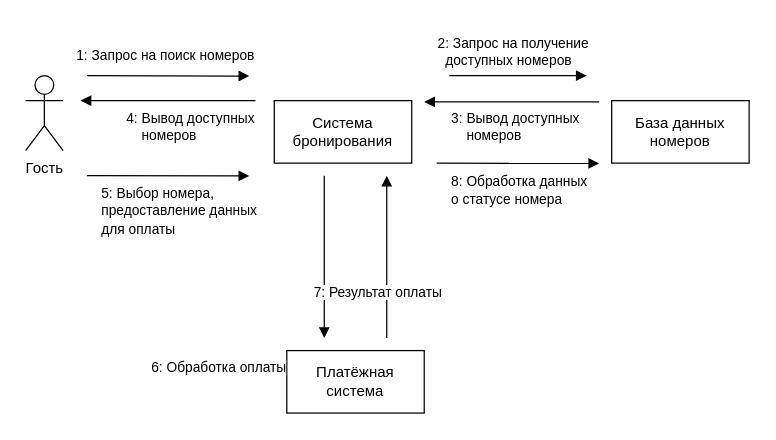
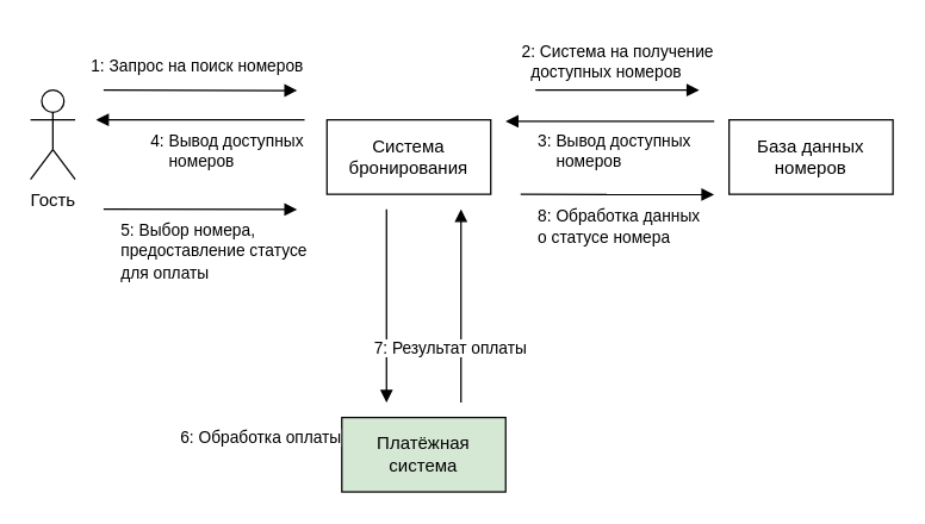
  <mxCell id="0" />
  <mxCell id="1" parent="0" />
  <mxCell id="2" value="Гость" style="shape=umlActor;verticalLabelPosition=bottom;verticalAlign=top;html=1;" vertex="1" parent="1"><mxGeometry x="20" y="60" width="30" height="60" as="geometry" /></mxCell>
  <mxCell id="3" value="Система бронирования" style="html=1;whiteSpace=wrap;" vertex="1" parent="1"><mxGeometry x="219" y="80" width="110" height="50" as="geometry" /></mxCell>
  <mxCell id="4" value="База данных номеров" style="html=1;whiteSpace=wrap;" vertex="1" parent="1"><mxGeometry x="489" y="80" width="110" height="50" as="geometry" /></mxCell>
- <mxCell id="5" value="Платёжная система" style="html=1;whiteSpace=wrap;" vertex="1" parent="1"><mxGeometry x="229" y="280" width="110" height="50" as="geometry" /></mxCell>
+ <mxCell id="5" value="Платёжная система" style="html=1;whiteSpace=wrap;fillColor=#d5e8d4;" vertex="1" parent="1"><mxGeometry x="229" y="280" width="110" height="50" as="geometry" /></mxCell>
  <mxCell id="6" value="&lt;span style=&quot;color: rgb(0, 0, 0); font-family: Helvetica; font-size: 11px; font-style: normal; font-variant-ligatures: normal; font-variant-caps: normal; font-weight: 400; letter-spacing: normal; orphans: 2; text-align: center; text-indent: 0px; text-transform: none; widows: 2; word-spacing: 0px; -webkit-text-stroke-width: 0px; white-space: nowrap; background-color: rgb(255, 255, 255); text-decoration-thickness: initial; text-decoration-style: initial; text-decoration-color: initial; display: inline !important; float: none;&quot;&gt;1:&amp;nbsp;&lt;/span&gt;&lt;span style=&quot;font-size: 11px; text-align: center; text-wrap: nowrap; background-color: rgb(255, 255, 255);&quot;&gt;Запрос на поиск&lt;/span&gt;&lt;span style=&quot;font-size: 11px; text-align: center; text-wrap: nowrap; background-color: rgb(255, 255, 255);&quot;&gt;&amp;nbsp;номеров&amp;nbsp;&lt;/span&gt;" style="text;whiteSpace=wrap;html=1;" vertex="1" parent="1"><mxGeometry x="59" y="30" width="180" height="40" as="geometry" /></mxCell>
- <mxCell id="7" value="&lt;span style=&quot;color: rgb(0, 0, 0); font-family: Helvetica; font-size: 11px; font-style: normal; font-variant-ligatures: normal; font-variant-caps: normal; font-weight: 400; letter-spacing: normal; orphans: 2; text-align: center; text-indent: 0px; text-transform: none; widows: 2; word-spacing: 0px; -webkit-text-stroke-width: 0px; white-space: nowrap; background-color: rgb(255, 255, 255); text-decoration-thickness: initial; text-decoration-style: initial; text-decoration-color: initial; display: inline !important; float: none;&quot;&gt;&amp;nbsp; &amp;nbsp;2: Запрос на получение&lt;br&gt;&amp;nbsp; &amp;nbsp; &amp;nbsp;доступных номеров&amp;nbsp;&lt;/span&gt;" style="text;whiteSpace=wrap;html=1;" vertex="1" parent="1"><mxGeometry x="339" y="20" width="120" height="40" as="geometry" /></mxCell>
+ <mxCell id="7" value="&lt;span style=&quot;color: rgb(0, 0, 0); font-family: Helvetica; font-size: 11px; font-style: normal; font-variant-ligatures: normal; font-variant-caps: normal; font-weight: 400; letter-spacing: normal; orphans: 2; text-align: center; text-indent: 0px; text-transform: none; widows: 2; word-spacing: 0px; -webkit-text-stroke-width: 0px; white-space: nowrap; background-color: rgb(255, 255, 255); text-decoration-thickness: initial; text-decoration-style: initial; text-decoration-color: initial; display: inline !important; float: none;&quot;&gt;&amp;nbsp; &amp;nbsp;2: Система на получение&lt;br&gt;&amp;nbsp; &amp;nbsp; &amp;nbsp;доступных номеров&amp;nbsp;&lt;/span&gt;" style="text;whiteSpace=wrap;html=1;" vertex="1" parent="1"><mxGeometry x="339" y="20" width="120" height="40" as="geometry" /></mxCell>
  <mxCell id="8" value="" style="html=1;verticalAlign=bottom;endArrow=block;curved=0;rounded=0;entryX=0.833;entryY=0.75;entryDx=0;entryDy=0;entryPerimeter=0;" edge="1" parent="1"><mxGeometry relative="1" as="geometry"><mxPoint x="69.03" y="60" as="sourcePoint" /><mxPoint x="198.97" y="60.29" as="targetPoint" /></mxGeometry></mxCell>
  <mxCell id="9" value="" style="html=1;verticalAlign=bottom;endArrow=block;curved=0;rounded=0;" edge="1" parent="1"><mxGeometry relative="1" as="geometry"><mxPoint x="359" y="60" as="sourcePoint" /><mxPoint x="469" y="60" as="targetPoint" /><Array as="points"><mxPoint x="419" y="60" /></Array></mxGeometry></mxCell>
  <mxCell id="10" value="&lt;span style=&quot;color: rgb(0, 0, 0); font-family: Helvetica; font-size: 11px; font-style: normal; font-variant-ligatures: normal; font-variant-caps: normal; font-weight: 400; letter-spacing: normal; orphans: 2; text-align: center; text-indent: 0px; text-transform: none; widows: 2; word-spacing: 0px; -webkit-text-stroke-width: 0px; white-space: nowrap; background-color: rgb(255, 255, 255); text-decoration-thickness: initial; text-decoration-style: initial; text-decoration-color: initial; display: inline !important; float: none;&quot;&gt;3: Вывод доступных&amp;nbsp;&lt;br&gt;&amp;nbsp; &amp;nbsp; номеров&amp;nbsp;&lt;/span&gt;" style="text;whiteSpace=wrap;html=1;" vertex="1" parent="1"><mxGeometry x="359" y="80" width="110" height="40" as="geometry" /></mxCell>
  <mxCell id="11" value="" style="html=1;verticalAlign=bottom;endArrow=block;curved=0;rounded=0;" edge="1" parent="1"><mxGeometry relative="1" as="geometry"><mxPoint x="204" y="80" as="sourcePoint" /><mxPoint x="64" y="80" as="targetPoint" /></mxGeometry></mxCell>
  <mxCell id="12" value="" style="html=1;verticalAlign=bottom;endArrow=block;curved=0;rounded=0;" edge="1" parent="1"><mxGeometry relative="1" as="geometry"><mxPoint x="479" y="81" as="sourcePoint" /><mxPoint x="339" y="81" as="targetPoint" /></mxGeometry></mxCell>
  <mxCell id="13" value="&lt;span style=&quot;color: rgb(0, 0, 0); font-family: Helvetica; font-size: 11px; font-style: normal; font-variant-ligatures: normal; font-variant-caps: normal; font-weight: 400; letter-spacing: normal; orphans: 2; text-align: center; text-indent: 0px; text-transform: none; widows: 2; word-spacing: 0px; -webkit-text-stroke-width: 0px; white-space: nowrap; background-color: rgb(255, 255, 255); text-decoration-thickness: initial; text-decoration-style: initial; text-decoration-color: initial; display: inline !important; float: none;&quot;&gt;4: Вывод доступных&amp;nbsp;&lt;br&gt;&amp;nbsp; &amp;nbsp; номеров&amp;nbsp;&lt;/span&gt;" style="text;whiteSpace=wrap;html=1;" vertex="1" parent="1"><mxGeometry x="99" y="80" width="110" height="40" as="geometry" /></mxCell>
  <mxCell id="14" value="" style="html=1;verticalAlign=bottom;endArrow=block;curved=0;rounded=0;entryX=0.833;entryY=0.75;entryDx=0;entryDy=0;entryPerimeter=0;" edge="1" parent="1"><mxGeometry relative="1" as="geometry"><mxPoint x="69.03" y="140" as="sourcePoint" /><mxPoint x="198.97" y="140.29" as="targetPoint" /></mxGeometry></mxCell>
- <mxCell id="15" value="&lt;span style=&quot;color: rgb(0, 0, 0); font-family: Helvetica; font-size: 11px; font-style: normal; font-variant-ligatures: normal; font-variant-caps: normal; font-weight: 400; letter-spacing: normal; orphans: 2; text-align: center; text-indent: 0px; text-transform: none; widows: 2; word-spacing: 0px; -webkit-text-stroke-width: 0px; white-space: nowrap; background-color: rgb(255, 255, 255); text-decoration-thickness: initial; text-decoration-style: initial; text-decoration-color: initial; display: inline !important; float: none;&quot;&gt;5: Выбор номера,&amp;nbsp;&lt;br&gt;предоставление данных&lt;br&gt;для оплаты&amp;nbsp;&amp;nbsp;&lt;/span&gt;" style="text;whiteSpace=wrap;html=1;" vertex="1" parent="1"><mxGeometry x="79" y="140" width="120" height="40" as="geometry" /></mxCell>
+ <mxCell id="15" value="&lt;span style=&quot;color: rgb(0, 0, 0); font-family: Helvetica; font-size: 11px; font-style: normal; font-variant-ligatures: normal; font-variant-caps: normal; font-weight: 400; letter-spacing: normal; orphans: 2; text-align: center; text-indent: 0px; text-transform: none; widows: 2; word-spacing: 0px; -webkit-text-stroke-width: 0px; white-space: nowrap; background-color: rgb(255, 255, 255); text-decoration-thickness: initial; text-decoration-style: initial; text-decoration-color: initial; display: inline !important; float: none;&quot;&gt;5: Выбор номера,&amp;nbsp;&lt;br&gt;предоставление статусе&lt;br&gt;для оплаты&amp;nbsp;&amp;nbsp;&lt;/span&gt;" style="text;whiteSpace=wrap;html=1;" vertex="1" parent="1"><mxGeometry x="79" y="140" width="120" height="40" as="geometry" /></mxCell>
  <mxCell id="16" value="" style="html=1;verticalAlign=bottom;endArrow=block;curved=0;rounded=0;" edge="1" parent="1"><mxGeometry relative="1" as="geometry"><mxPoint x="259" y="140" as="sourcePoint" /><mxPoint x="259" y="270" as="targetPoint" /></mxGeometry></mxCell>
  <mxCell id="17" value="&lt;span style=&quot;color: rgb(0, 0, 0); font-family: Helvetica; font-size: 11px; font-style: normal; font-variant-ligatures: normal; font-variant-caps: normal; font-weight: 400; letter-spacing: normal; orphans: 2; text-align: center; text-indent: 0px; text-transform: none; widows: 2; word-spacing: 0px; -webkit-text-stroke-width: 0px; white-space: nowrap; background-color: rgb(255, 255, 255); text-decoration-thickness: initial; text-decoration-style: initial; text-decoration-color: initial; display: inline !important; float: none;&quot;&gt;6: Обработка оплаты&lt;/span&gt;" style="text;whiteSpace=wrap;html=1;" vertex="1" parent="1"><mxGeometry x="119" y="280" width="100" height="40" as="geometry" /></mxCell>
  <mxCell id="18" value="" style="html=1;verticalAlign=bottom;endArrow=block;curved=0;rounded=0;" edge="1" parent="1"><mxGeometry relative="1" as="geometry"><mxPoint x="309" y="270" as="sourcePoint" /><mxPoint x="309" y="140" as="targetPoint" /></mxGeometry></mxCell>
  <mxCell id="19" value="&lt;span style=&quot;color: rgb(0, 0, 0); font-family: Helvetica; font-size: 11px; font-style: normal; font-variant-ligatures: normal; font-variant-caps: normal; font-weight: 400; letter-spacing: normal; orphans: 2; text-align: center; text-indent: 0px; text-transform: none; widows: 2; word-spacing: 0px; -webkit-text-stroke-width: 0px; white-space: nowrap; background-color: rgb(255, 255, 255); text-decoration-thickness: initial; text-decoration-style: initial; text-decoration-color: initial; display: inline !important; float: none;&quot;&gt;7: Результат оплаты&lt;/span&gt;" style="text;whiteSpace=wrap;html=1;" vertex="1" parent="1"><mxGeometry x="249" y="220" width="100" height="40" as="geometry" /></mxCell>
  <mxCell id="20" value="" style="html=1;verticalAlign=bottom;endArrow=block;curved=0;rounded=0;entryX=0.833;entryY=0.75;entryDx=0;entryDy=0;entryPerimeter=0;" edge="1" parent="1"><mxGeometry relative="1" as="geometry"><mxPoint x="349.03" y="130" as="sourcePoint" /><mxPoint x="478.97" y="130.29" as="targetPoint" /></mxGeometry></mxCell>
  <mxCell id="21" value="&lt;span style=&quot;color: rgb(0, 0, 0); font-family: Helvetica; font-size: 11px; font-style: normal; font-variant-ligatures: normal; font-variant-caps: normal; font-weight: 400; letter-spacing: normal; orphans: 2; text-align: center; text-indent: 0px; text-transform: none; widows: 2; word-spacing: 0px; -webkit-text-stroke-width: 0px; white-space: nowrap; background-color: rgb(255, 255, 255); text-decoration-thickness: initial; text-decoration-style: initial; text-decoration-color: initial; display: inline !important; float: none;&quot;&gt;8: Обработка данных&lt;br&gt;о статусе номера&lt;/span&gt;" style="text;whiteSpace=wrap;html=1;" vertex="1" parent="1"><mxGeometry x="358.97" y="130.57" width="100" height="40" as="geometry" /></mxCell>
